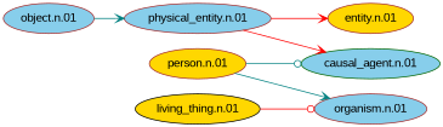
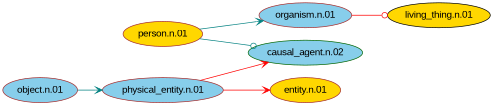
  digraph {
    fontname="Liberation Sans"
    rankdir=LR
    node [color=brown fillcolor=skyblue fontname="Liberation Sans" style=filled]
    edge [arrowhead=vee color=teal fontname="Liberation Sans"]
    "person.n.01" [fillcolor=gold]
-   "causal_agent.n.01" [color=darkgreen]
+   "causal_agent.n.01" [color=darkgreen label="causal_agent.n.02"]
    "organism.n.01"
    "living_thing.n.01" [color=black fillcolor=gold]
    "physical_entity.n.01"
    "entity.n.01" [fillcolor=gold]
    "object.n.01"
    "person.n.01" -> "causal_agent.n.01" [arrowhead=odot]
    "person.n.01" -> "organism.n.01"
-   "living_thing.n.01" -> "organism.n.01" [arrowhead=odot color=red]
+   "organism.n.01" -> "living_thing.n.01" [arrowhead=odot color=red]
    "physical_entity.n.01" -> "causal_agent.n.01" [color=red]
    "physical_entity.n.01" -> "entity.n.01" [color=red]
    "object.n.01" -> "physical_entity.n.01"
  }
